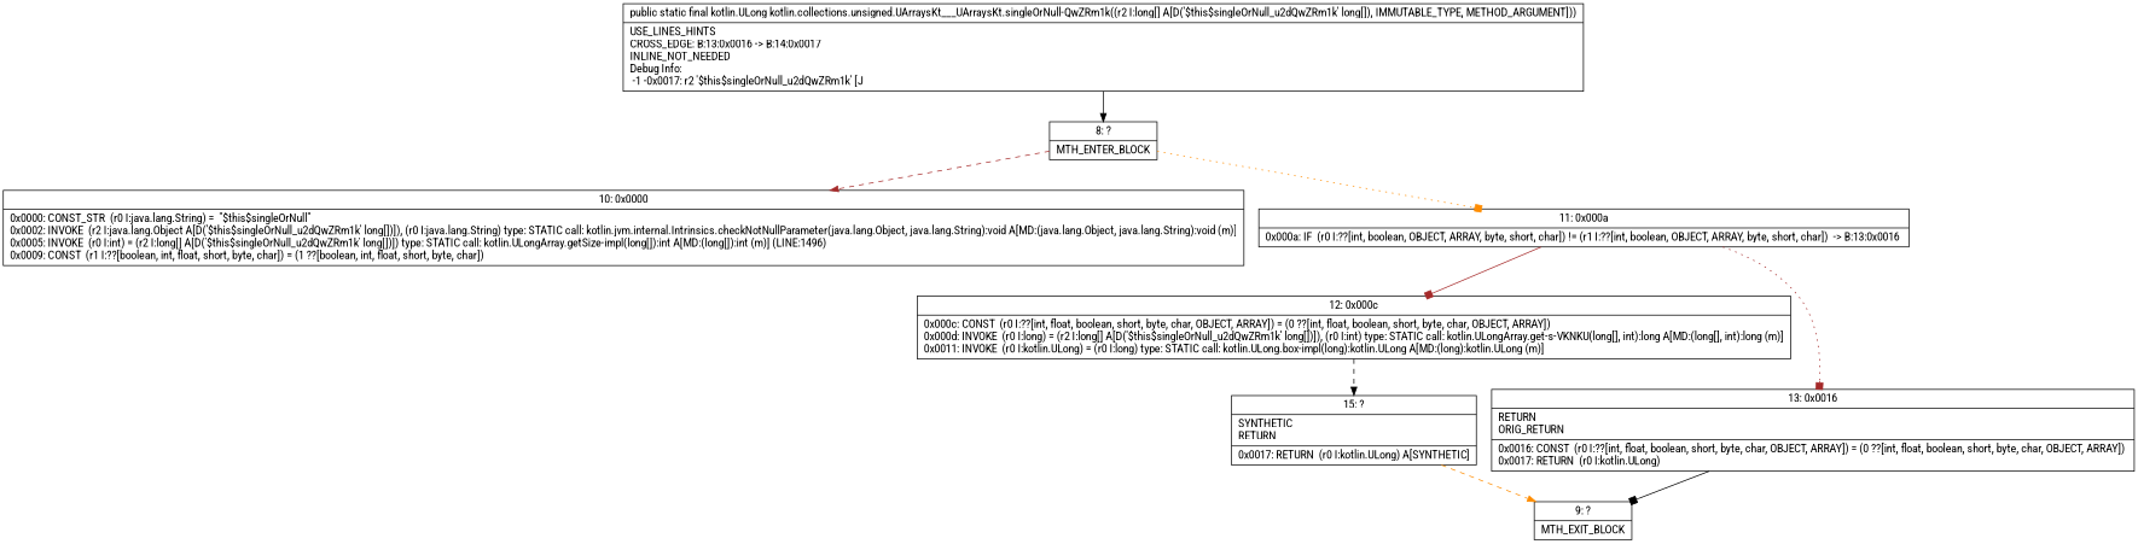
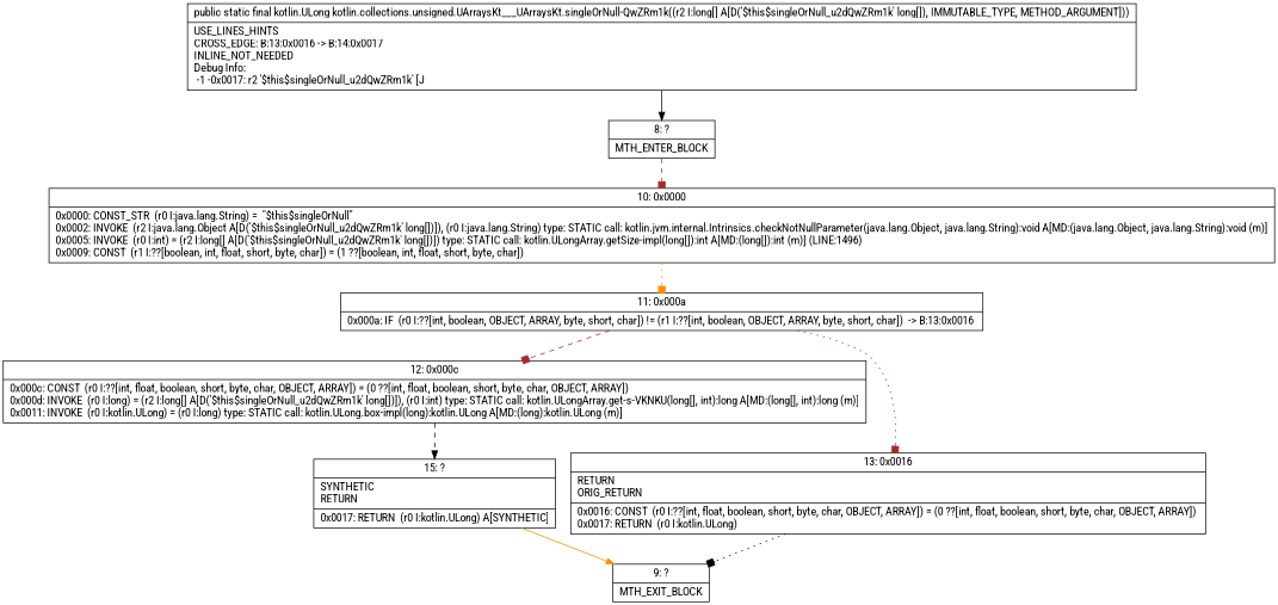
  digraph {
    fontname="Roboto Condensed"
    node [fontname="Roboto Condensed" shape=record]
    edge [arrowhead=box color=brown fontname="Roboto Condensed" style=dashed]
    n1 [label="{8\:\ ?|MTH_ENTER_BLOCK\l}"]
    n2 [label="{10\:\ 0x0000|0x0000: CONST_STR  (r0 I:java.lang.String) =  \"$this$singleOrNull\" \l0x0002: INVOKE  (r2 I:java.lang.Object A[D('$this$singleOrNull_u2dQwZRm1k' long[])]), (r0 I:java.lang.String) type: STATIC call: kotlin.jvm.internal.Intrinsics.checkNotNullParameter(java.lang.Object, java.lang.String):void A[MD:(java.lang.Object, java.lang.String):void (m)]\l0x0005: INVOKE  (r0 I:int) = (r2 I:long[] A[D('$this$singleOrNull_u2dQwZRm1k' long[])]) type: STATIC call: kotlin.ULongArray.getSize\-impl(long[]):int A[MD:(long[]):int (m)] (LINE:1496)\l0x0009: CONST  (r1 I:??[boolean, int, float, short, byte, char]) = (1 ??[boolean, int, float, short, byte, char]) \l}"]
    n3 [label="{11\:\ 0x000a|0x000a: IF  (r0 I:??[int, boolean, OBJECT, ARRAY, byte, short, char]) != (r1 I:??[int, boolean, OBJECT, ARRAY, byte, short, char])  \-\> B:13:0x0016 \l}"]
    n4 [label="{12\:\ 0x000c|0x000c: CONST  (r0 I:??[int, float, boolean, short, byte, char, OBJECT, ARRAY]) = (0 ??[int, float, boolean, short, byte, char, OBJECT, ARRAY]) \l0x000d: INVOKE  (r0 I:long) = (r2 I:long[] A[D('$this$singleOrNull_u2dQwZRm1k' long[])]), (r0 I:int) type: STATIC call: kotlin.ULongArray.get\-s\-VKNKU(long[], int):long A[MD:(long[], int):long (m)]\l0x0011: INVOKE  (r0 I:kotlin.ULong) = (r0 I:long) type: STATIC call: kotlin.ULong.box\-impl(long):kotlin.ULong A[MD:(long):kotlin.ULong (m)]\l}"]
    n5 [label="{13\:\ 0x0016|RETURN\lORIG_RETURN\l|0x0016: CONST  (r0 I:??[int, float, boolean, short, byte, char, OBJECT, ARRAY]) = (0 ??[int, float, boolean, short, byte, char, OBJECT, ARRAY]) \l0x0017: RETURN  (r0 I:kotlin.ULong) \l}"]
    n6 [label="{15\:\ ?|SYNTHETIC\lRETURN\l|0x0017: RETURN  (r0 I:kotlin.ULong) A[SYNTHETIC]\l}"]
    n7 [label="{9\:\ ?|MTH_EXIT_BLOCK\l}"]
    n8 [label="{public static final kotlin.ULong kotlin.collections.unsigned.UArraysKt___UArraysKt.singleOrNull\-QwZRm1k((r2 I:long[] A[D('$this$singleOrNull_u2dQwZRm1k' long[]), IMMUTABLE_TYPE, METHOD_ARGUMENT]))  | USE_LINES_HINTS\lCROSS_EDGE: B:13:0x0016 \-\> B:14:0x0017\lINLINE_NOT_NEEDED\lDebug Info:\l  \-1 \-0x0017: r2 '$this$singleOrNull_u2dQwZRm1k' [J\l}"]
-   n1 -> n2 [arrowhead=normal]
-   n1 -> n3 [color=darkorange style=dotted]
-   n3 -> n4 [style=solid]
+   n1 -> n2
+   n2 -> n3 [color=darkorange style=dotted]
+   n3 -> n4
    n3 -> n5 [style=dotted]
    n4 -> n6 [arrowhead=normal color=black]
-   n5 -> n7 [color=black style=solid]
-   n6 -> n7 [arrowhead=normal color=darkorange]
+   n5 -> n7 [color=black style=dotted]
+   n6 -> n7 [arrowhead=normal color=darkorange style=solid]
    n8 -> n1 [arrowhead=normal color=black style=solid]
  }
